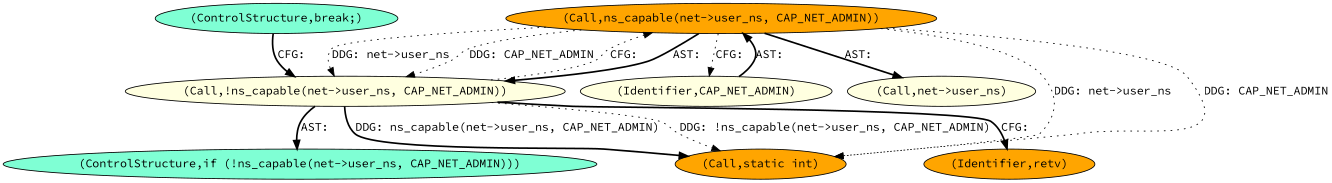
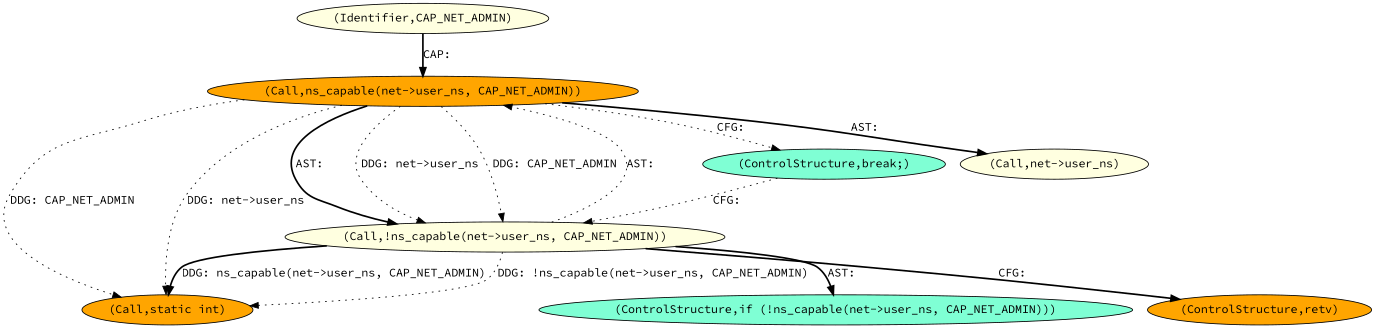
  digraph {
    fontname="Source Code Pro"
    node [fillcolor=orange fontname="Source Code Pro" style=filled]
    edge [fontname="Source Code Pro" style=bold]
    n1 [label="(Call,ns_capable(net->user_ns, CAP_NET_ADMIN))"]
    n2 [fillcolor=lightyellow label="(Call,!ns_capable(net->user_ns, CAP_NET_ADMIN))"]
    n3 [fillcolor=lightyellow label="(Identifier,CAP_NET_ADMIN)"]
    n4 [label="(Call,static int)"]
    n5 [fillcolor=lightyellow label="(Call,net->user_ns)"]
    n6 [fillcolor=aquamarine label="(ControlStructure,if (!ns_capable(net->user_ns, CAP_NET_ADMIN)))"]
-   n7 [label="(Identifier,retv)"]
+   n7 [label="(ControlStructure,retv)"]
    n8 [fillcolor=aquamarine label="(ControlStructure,break;)"]
    n1 -> n2 [label="AST: "]
    n1 -> n2 [label="DDG: net->user_ns" style=dotted]
    n1 -> n2 [label="DDG: CAP_NET_ADMIN" style=dotted]
-   n1 -> n3 [label="CFG: " style=dotted]
+   n1 -> n8 [label="CFG: " style=dotted]
    n1 -> n4 [label="DDG: CAP_NET_ADMIN" style=dotted]
    n1 -> n4 [label="DDG: net->user_ns" style=dotted]
    n1 -> n5 [label="AST: "]
-   n2 -> n1 [label="CFG: " style=dotted]
+   n2 -> n1 [label="AST: " style=dotted]
    n2 -> n4 [label="DDG: ns_capable(net->user_ns, CAP_NET_ADMIN)"]
    n2 -> n4 [label="DDG: !ns_capable(net->user_ns, CAP_NET_ADMIN)" style=dotted]
    n2 -> n6 [label="AST: "]
    n2 -> n7 [label="CFG: "]
-   n3 -> n1 [label="AST: "]
-   n8 -> n2 [label="CFG: "]
+   n3 -> n1 [label="CAP: "]
+   n8 -> n2 [label="CFG: " style=dotted]
  }
